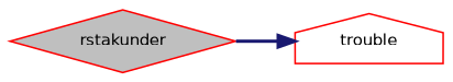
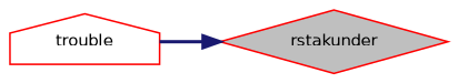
  digraph {
    rankdir=LR
    node [color=red fontname=Helvetica fontsize=10 style=filled]
    n1 [fillcolor=grey75 fontcolor=black height=0.2 label=rstakunder shape=diamond width=0.4]
    n2 [fillcolor=white height=0.2 label=trouble shape=house width=0.4]
-   n1 -> n2 [color=midnightblue fontname=Helvetica fontsize=10 labelfontname=Helvetica labelfontsize=10 style=bold arrowhead=normal]
+   n2 -> n1 [color=midnightblue fontname=Helvetica fontsize=10 labelfontname=Helvetica labelfontsize=10 style=bold arrowhead=normal]
  }
